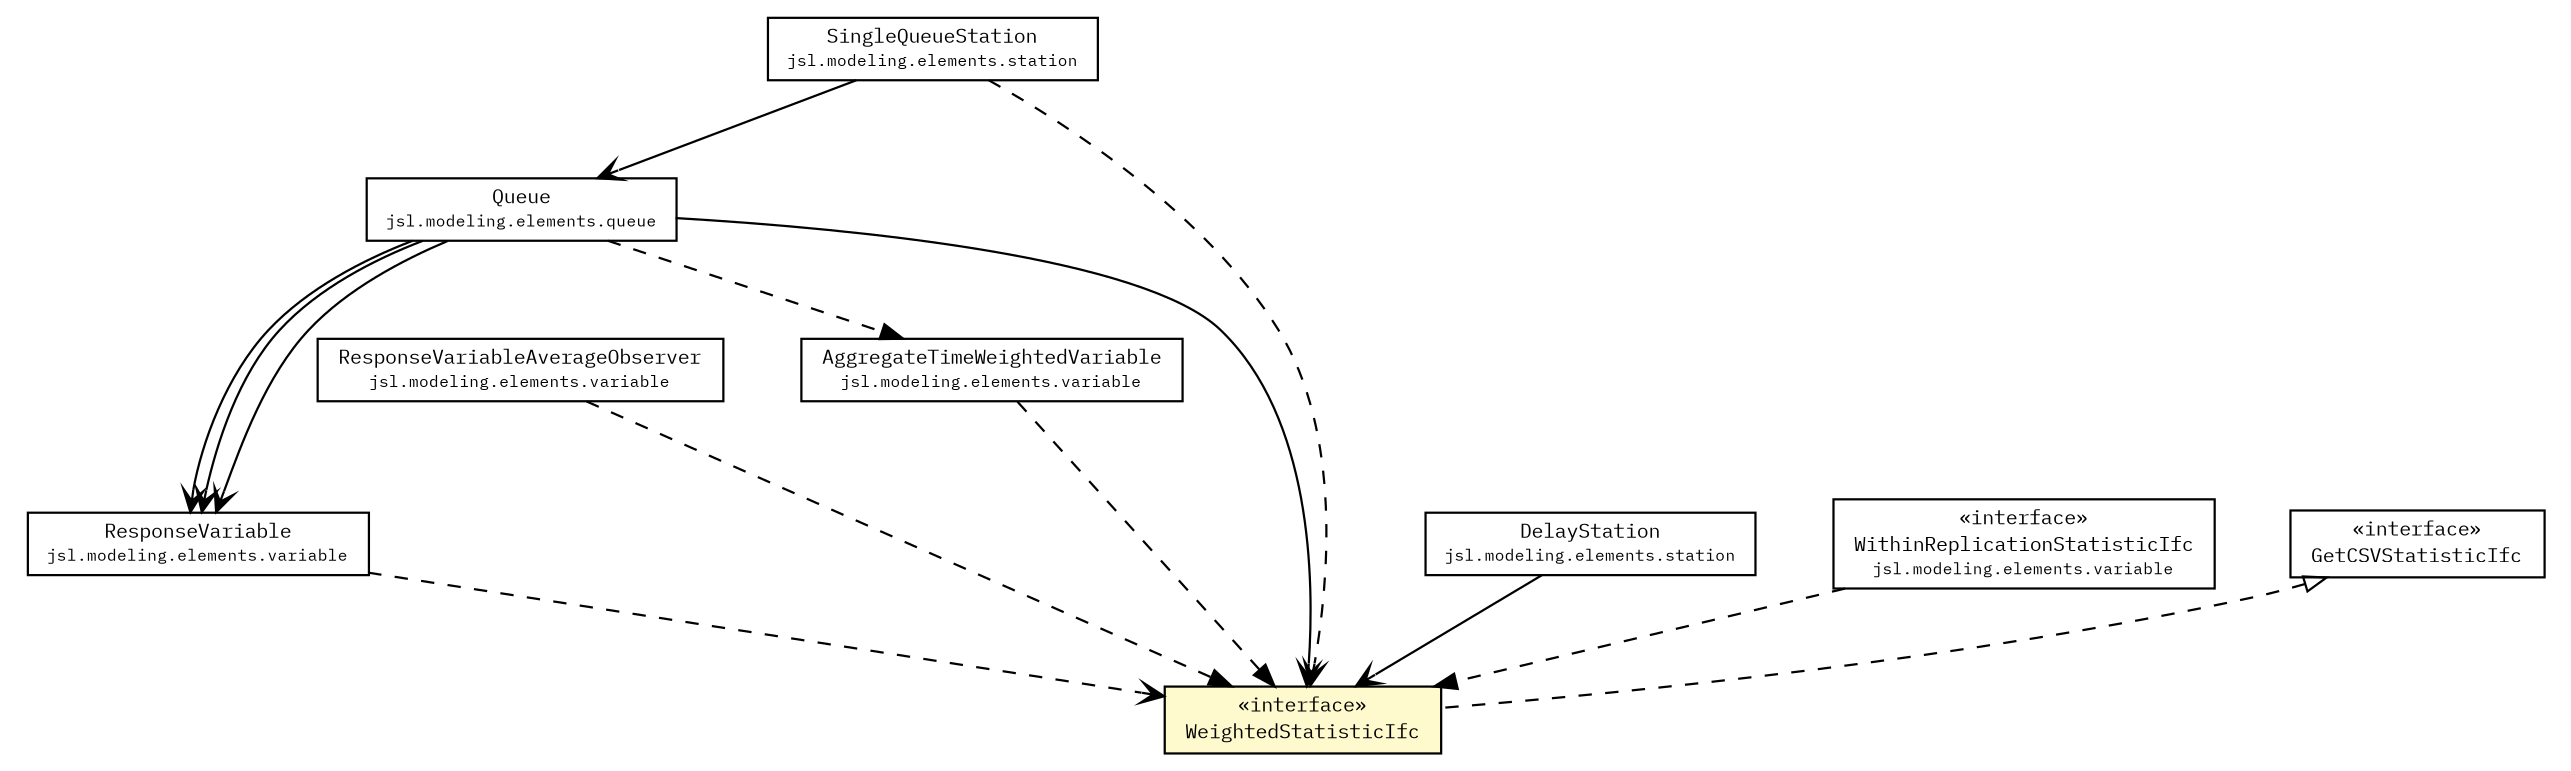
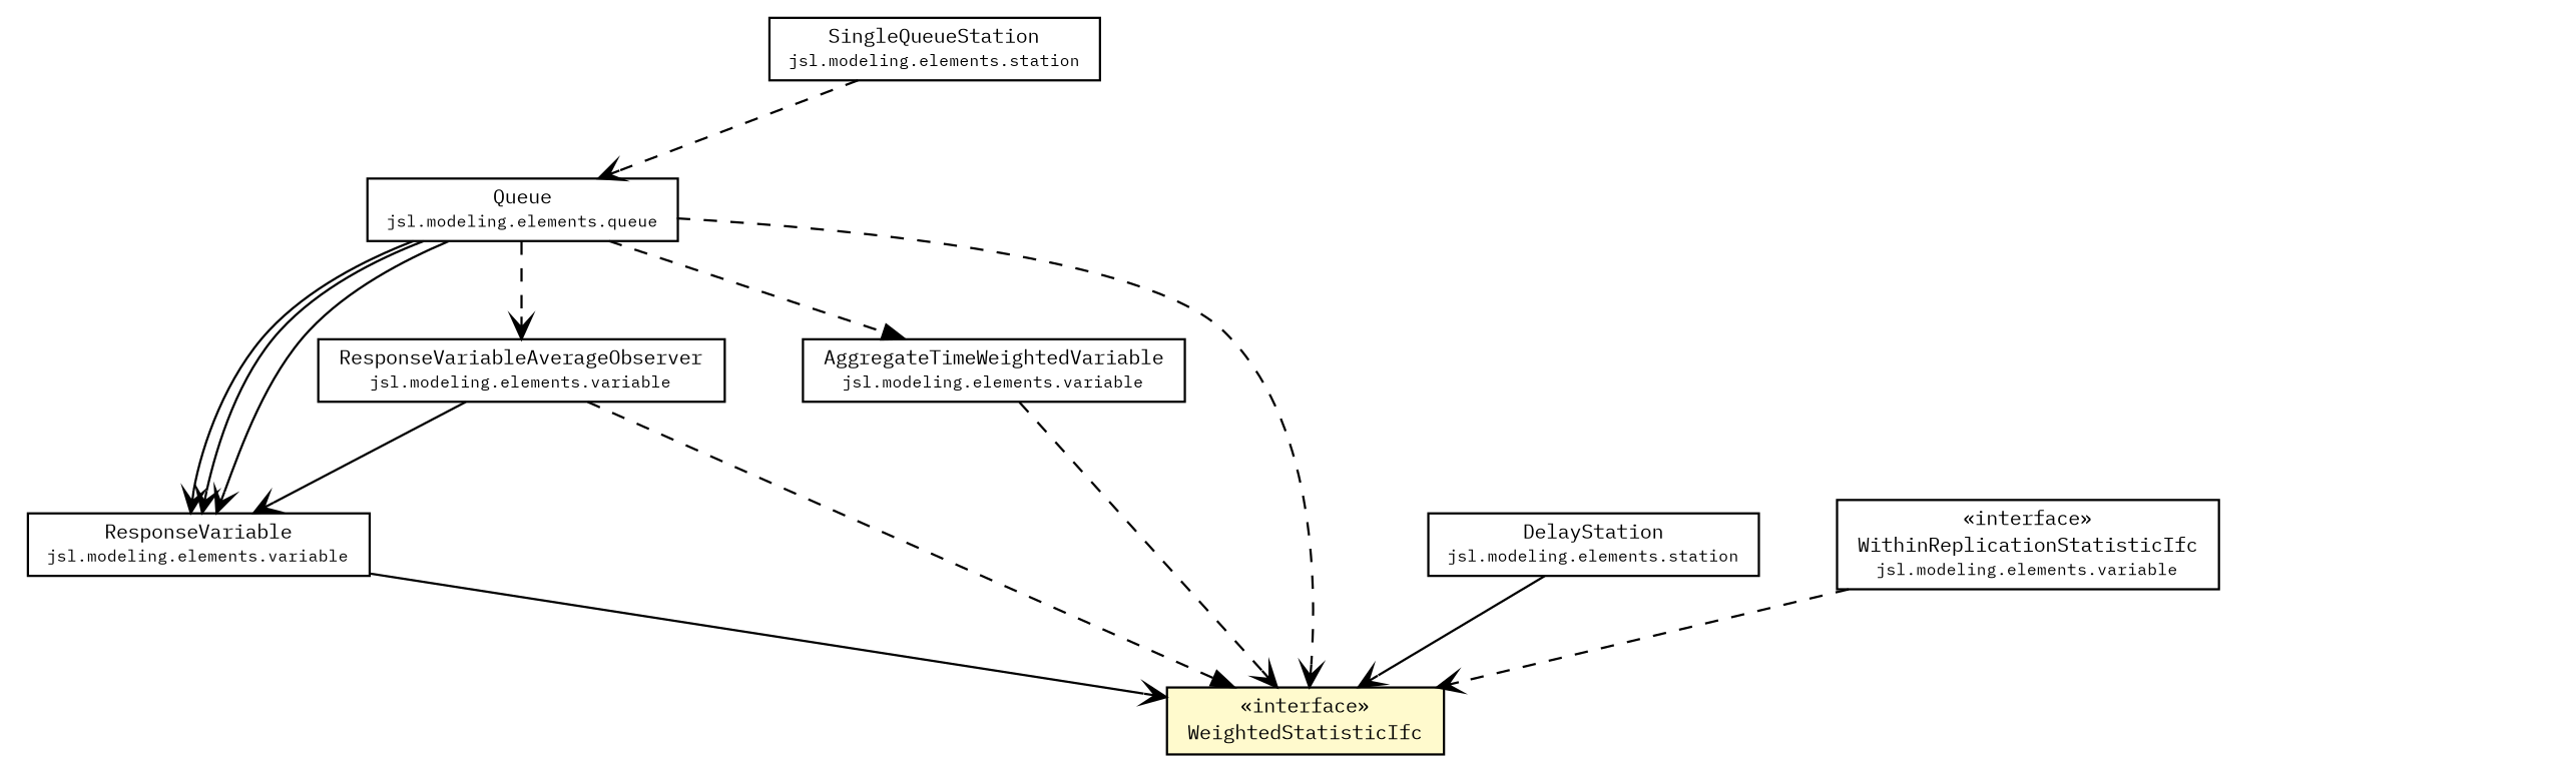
  digraph {
    fontname="IBM Plex Mono"
    nodesep=0.25
    ranksep=0.5
    node [fontcolor=black fontname="IBM Plex Mono" fontsize=9.0 shape=plaintext]
    edge [arrowhead=open color=black fontcolor=black fontname="IBM Plex Mono" fontsize=10.0 headport=p labelfontname=Helvetica labelfontsize=10 style=dashed tailport=p]
    n1 [label=<<table title="jsl.modeling.elements.queue.Queue" border="0" cellborder="1" cellspacing="0" cellpadding="2" port="p" href="../../modeling/elements/queue/Queue.html"> 		<tr><td><table border="0" cellspacing="0" cellpadding="1"> <tr><td align="center" balign="center"> Queue </td></tr> <tr><td align="center" balign="center"><font point-size="7.0"> jsl.modeling.elements.queue </font></td></tr> 		</table></td></tr> 		</table>>]
    n2 [label=<<table title="jsl.modeling.elements.variable.ResponseVariableAverageObserver" border="0" cellborder="1" cellspacing="0" cellpadding="2" port="p" href="../../modeling/elements/variable/ResponseVariableAverageObserver.html"> 		<tr><td><table border="0" cellspacing="0" cellpadding="1"> <tr><td align="center" balign="center"> ResponseVariableAverageObserver </td></tr> <tr><td align="center" balign="center"><font point-size="7.0"> jsl.modeling.elements.variable </font></td></tr> 		</table></td></tr> 		</table>>]
    n3 [label=<<table title="jsl.modeling.elements.variable.ResponseVariable" border="0" cellborder="1" cellspacing="0" cellpadding="2" port="p" href="../../modeling/elements/variable/ResponseVariable.html"> 		<tr><td><table border="0" cellspacing="0" cellpadding="1"> <tr><td align="center" balign="center"> ResponseVariable </td></tr> <tr><td align="center" balign="center"><font point-size="7.0"> jsl.modeling.elements.variable </font></td></tr> 		</table></td></tr> 		</table>>]
    n4 [label=<<table title="jsl.modeling.elements.variable.AggregateTimeWeightedVariable" border="0" cellborder="1" cellspacing="0" cellpadding="2" port="p" href="../../modeling/elements/variable/AggregateTimeWeightedVariable.html"> 		<tr><td><table border="0" cellspacing="0" cellpadding="1"> <tr><td align="center" balign="center"> AggregateTimeWeightedVariable </td></tr> <tr><td align="center" balign="center"><font point-size="7.0"> jsl.modeling.elements.variable </font></td></tr> 		</table></td></tr> 		</table>>]
    n5 [label=<<table title="jsl.utilities.statistic.WeightedStatisticIfc" border="0" cellborder="1" cellspacing="0" cellpadding="2" port="p" bgcolor="lemonChiffon" href="./WeightedStatisticIfc.html"> 		<tr><td><table border="0" cellspacing="0" cellpadding="1"> <tr><td align="center" balign="center"> &#171;interface&#187; </td></tr> <tr><td align="center" balign="center"> WeightedStatisticIfc </td></tr> 		</table></td></tr> 		</table>>]
    n6 [label=<<table title="jsl.modeling.elements.station.SingleQueueStation" border="0" cellborder="1" cellspacing="0" cellpadding="2" port="p" href="../../modeling/elements/station/SingleQueueStation.html"> 		<tr><td><table border="0" cellspacing="0" cellpadding="1"> <tr><td align="center" balign="center"> SingleQueueStation </td></tr> <tr><td align="center" balign="center"><font point-size="7.0"> jsl.modeling.elements.station </font></td></tr> 		</table></td></tr> 		</table>>]
    n7 [label=<<table title="jsl.modeling.elements.station.DelayStation" border="0" cellborder="1" cellspacing="0" cellpadding="2" port="p" href="../../modeling/elements/station/DelayStation.html"> 		<tr><td><table border="0" cellspacing="0" cellpadding="1"> <tr><td align="center" balign="center"> DelayStation </td></tr> <tr><td align="center" balign="center"><font point-size="7.0"> jsl.modeling.elements.station </font></td></tr> 		</table></td></tr> 		</table>>]
    n8 [label=<<table title="jsl.modeling.elements.variable.WithinReplicationStatisticIfc" border="0" cellborder="1" cellspacing="0" cellpadding="2" port="p" href="../../modeling/elements/variable/WithinReplicationStatisticIfc.html"> 		<tr><td><table border="0" cellspacing="0" cellpadding="1"> <tr><td align="center" balign="center"> &#171;interface&#187; </td></tr> <tr><td align="center" balign="center"> WithinReplicationStatisticIfc </td></tr> <tr><td align="center" balign="center"><font point-size="7.0"> jsl.modeling.elements.variable </font></td></tr> 		</table></td></tr> 		</table>>]
-   n9 [label=<<table title="jsl.utilities.statistic.GetCSVStatisticIfc" border="0" cellborder="1" cellspacing="0" cellpadding="2" port="p" href="./GetCSVStatisticIfc.html"> 		<tr><td><table border="0" cellspacing="0" cellpadding="1"> <tr><td align="center" balign="center"> &#171;interface&#187; </td></tr> <tr><td align="center" balign="center"> GetCSVStatisticIfc </td></tr> 		</table></td></tr> 		</table>>]
+   n1 -> n2
    n1 -> n3 [style=""]
    n1 -> n3 [style=""]
    n1 -> n3 [style=""]
    n1 -> n4 [arrowhead=normal]
-   n1 -> n5 [style=solid]
+   n1 -> n5
+   n2 -> n3 [style=""]
    n2 -> n5 [arrowhead=normal]
-   n3 -> n5
-   n4 -> n5 [arrowhead=normal]
-   n6 -> n1 [style=""]
-   n6 -> n5
+   n3 -> n5 [style=solid]
+   n4 -> n5
+   n6 -> n1
    n7 -> n5 [style=solid]
-   n8 -> n5 [arrowhead=normal]
-   n9 -> n5 [arrowtail=empty dir=back fontsize=10 arrowhead="" color="" fontcolor=""]
+   n8 -> n5
  }
